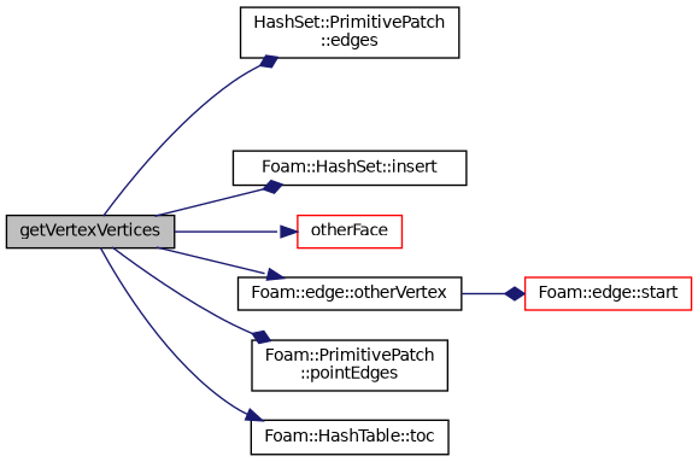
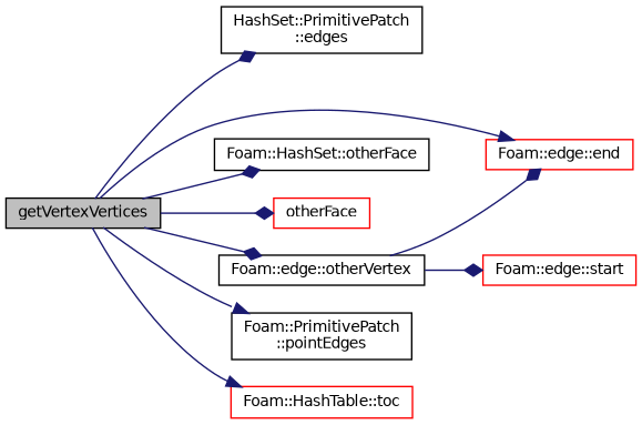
  digraph {
    rankdir=LR
    node [color=black fontname=Helvetica fontsize=10 shape=record]
    edge [arrowhead=diamond color=midnightblue fontname=Helvetica fontsize=10 labelfontname=Helvetica labelfontsize=10 style=solid]
    n1 [fillcolor=grey75 fontcolor=black height=0.2 label=getVertexVertices style=filled width=0.4]
    n2 [height=0.2 label="HashSet::PrimitivePatch\l::edges" width=0.4]
-   n4 [height=0.2 label="Foam::HashSet::insert" width=0.4]
+   n3 [color=red height=0.2 label="Foam::edge::end" width=0.4]
+   n4 [height=0.2 label="Foam::HashSet::otherFace" width=0.4]
    n5 [color=red height=0.2 label=otherFace width=0.4]
    n6 [height=0.2 label="Foam::edge::otherVertex" width=0.4]
    n7 [height=0.2 label="Foam::PrimitivePatch\l::pointEdges" width=0.4]
-   n8 [height=0.2 label="Foam::HashTable::toc" width=0.4]
+   n8 [color=red height=0.2 label="Foam::HashTable::toc" width=0.4]
    n9 [color=red height=0.2 label="Foam::edge::start" width=0.4]
    n1 -> n2
+   n1 -> n3 [arrowhead=normal]
    n1 -> n4
-   n1 -> n5 [arrowhead=normal]
-   n1 -> n6 [arrowhead=normal]
-   n1 -> n7
+   n1 -> n5
+   n1 -> n6
+   n1 -> n7 [arrowhead=normal]
    n1 -> n8 [arrowhead=normal]
+   n6 -> n3
    n6 -> n9
  }
